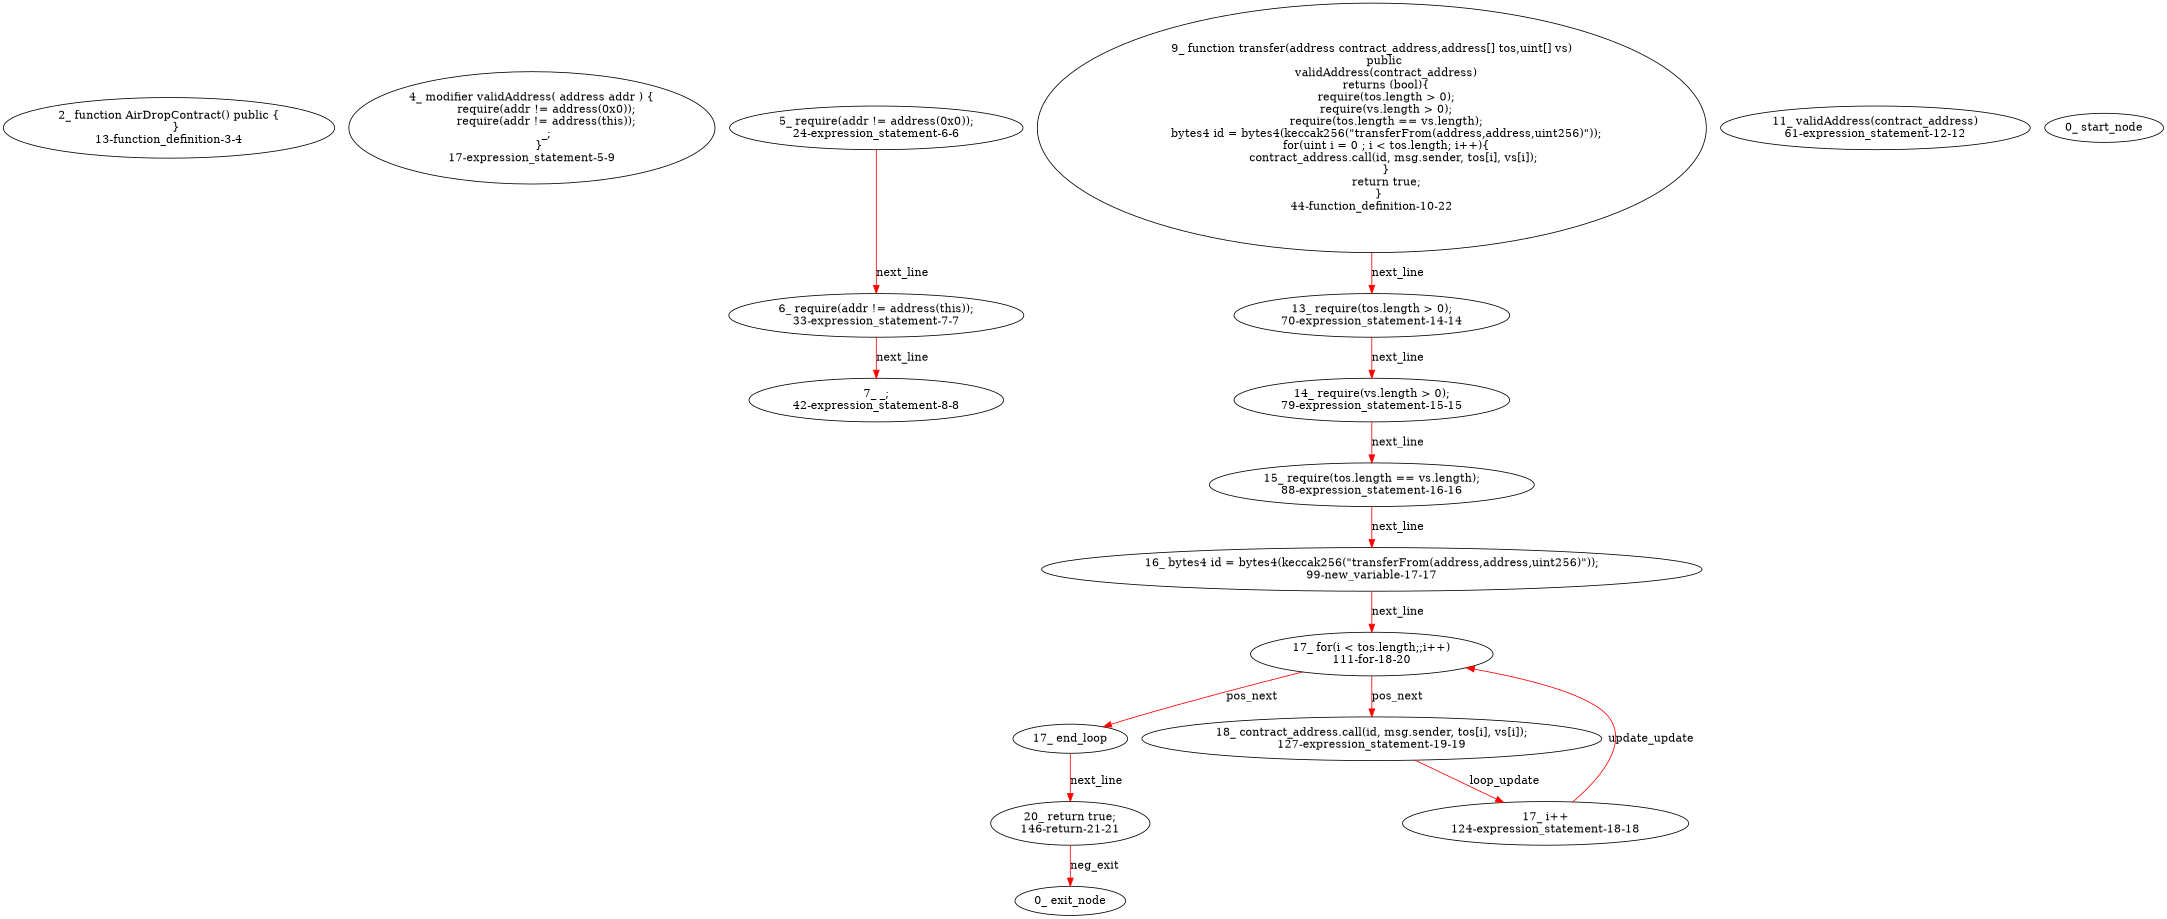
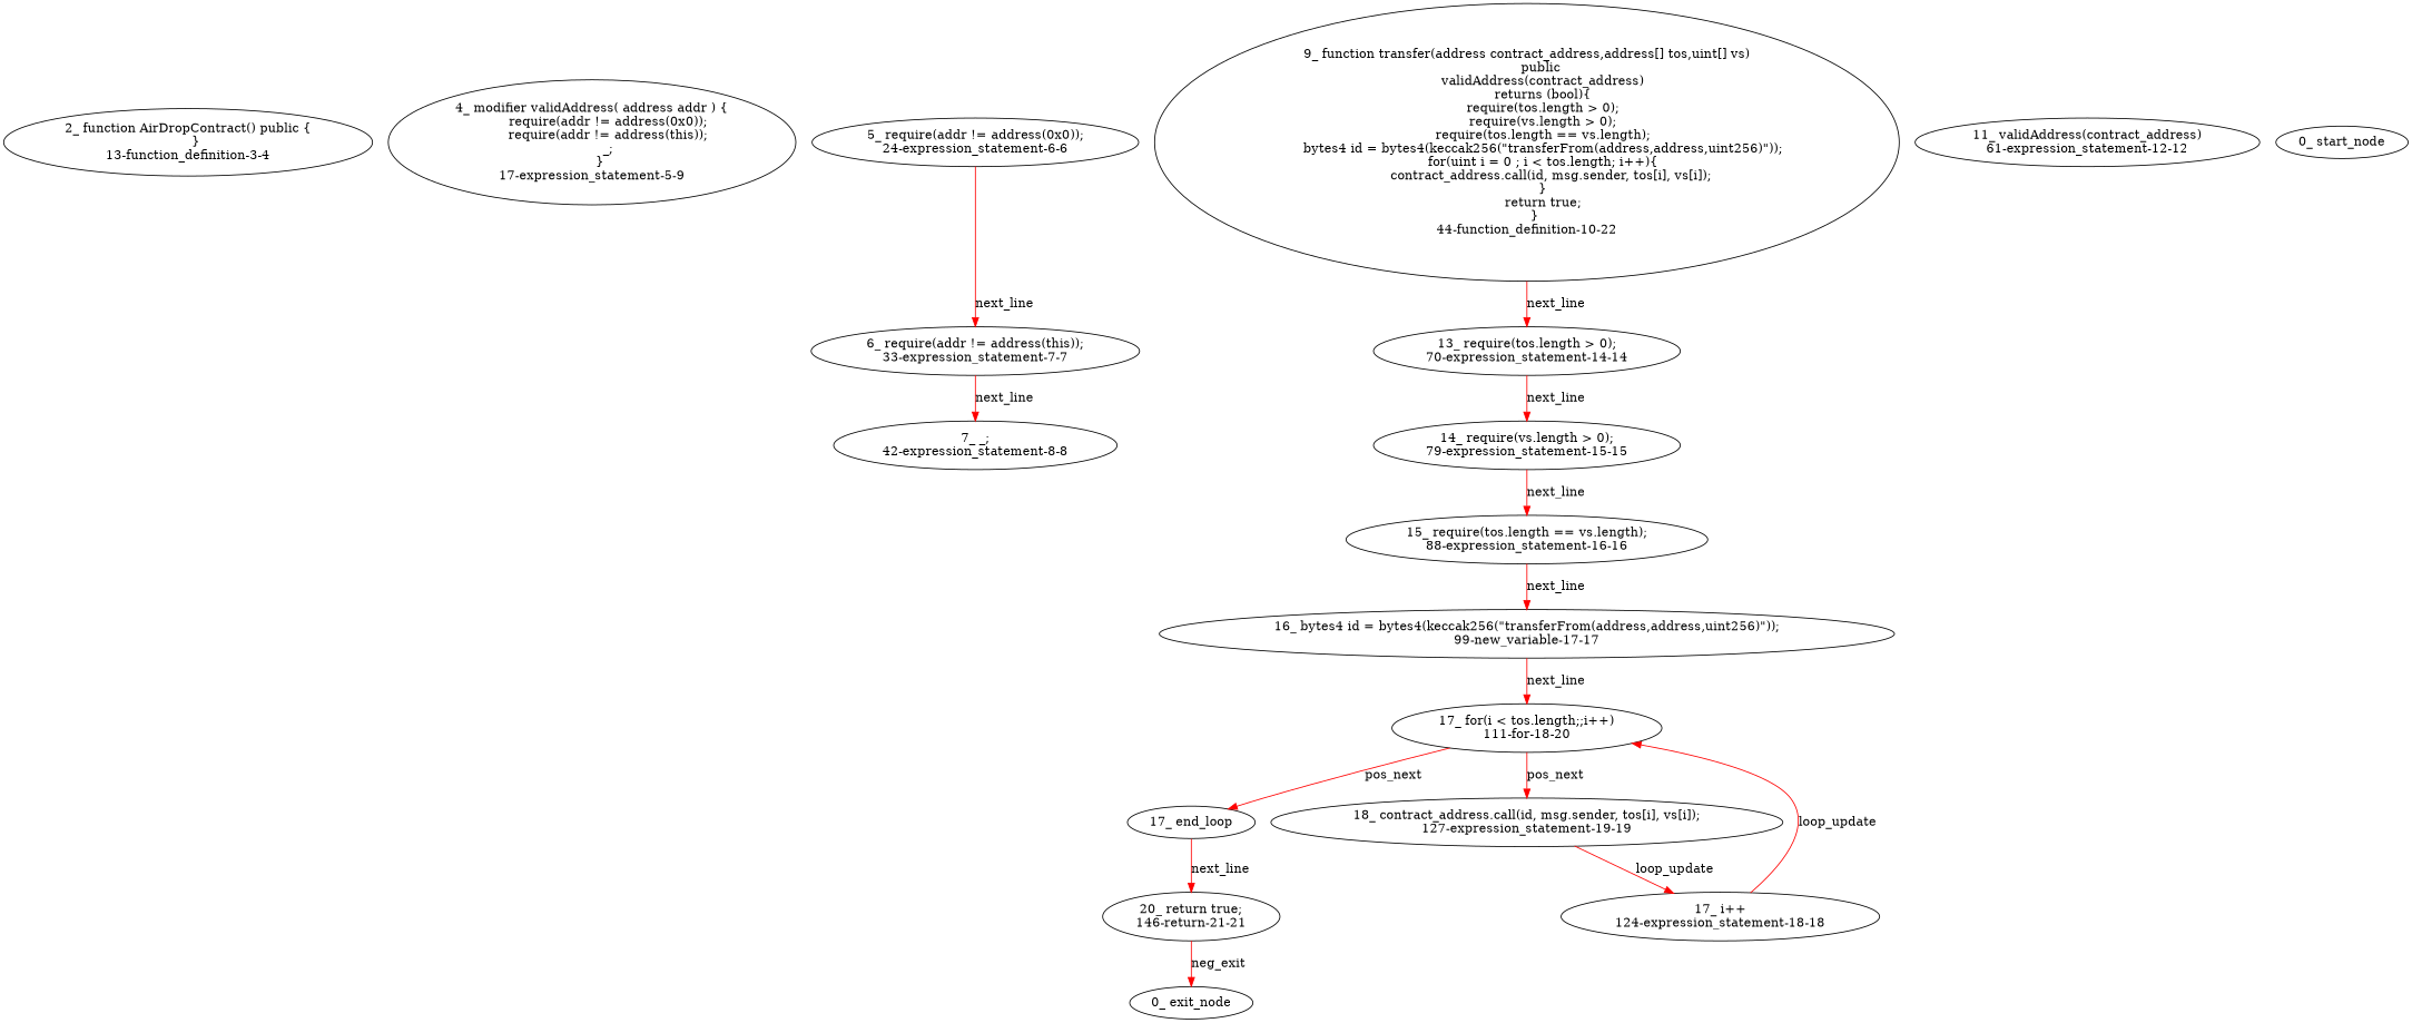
  digraph {
    node [method="transfer(address contract_address,address[] tos,uint[] vs)" type_label=expression_statement]
    edge [color=red controlflow_type=next_line edge_type=CFG_edge]
    n1 [label="2_ function AirDropContract() public {\n    }\n13-function_definition-3-4" method="AirDropContract()" type_label=function_definition]
    n2 [label="4_ modifier validAddress( address addr ) {\n        require(addr != address(0x0));\n        require(addr != address(this));\n        _;\n    }\n17-expression_statement-5-9" method=""]
    n3 [label="5_ require(addr != address(0x0));\n24-expression_statement-6-6" method=""]
    n4 [label="6_ require(addr != address(this));\n33-expression_statement-7-7" method=""]
    n5 [label="7_ _;\n42-expression_statement-8-8" method=""]
    n6 [label="9_ function transfer(address contract_address,address[] tos,uint[] vs)\n        public \n        validAddress(contract_address)\n        returns (bool){\n        require(tos.length > 0);\n        require(vs.length > 0);\n        require(tos.length == vs.length);\n        bytes4 id = bytes4(keccak256(\"transferFrom(address,address,uint256)\"));\n        for(uint i = 0 ; i < tos.length; i++){\n            contract_address.call(id, msg.sender, tos[i], vs[i]);\n        }\n        return true;\n    }\n44-function_definition-10-22" type_label=function_definition]
    n7 [label="13_ require(tos.length > 0);\n70-expression_statement-14-14"]
    n8 [label="14_ require(vs.length > 0);\n79-expression_statement-15-15"]
    n9 [label="11_ validAddress(contract_address)\n61-expression_statement-12-12"]
    n10 [label="15_ require(tos.length == vs.length);\n88-expression_statement-16-16"]
    n11 [label="16_ bytes4 id = bytes4(keccak256(\"transferFrom(address,address,uint256)\"));\n99-new_variable-17-17" type_label=new_variable]
    n12 [label="17_ for(i < tos.length;;i++)\n111-for-18-20" type_label=for]
    n13 [label="17_ end_loop" type_label=end_loop]
    n14 [label="18_ contract_address.call(id, msg.sender, tos[i], vs[i]);\n127-expression_statement-19-19"]
    n15 [label="20_ return true;\n146-return-21-21" type_label=return]
    n16 [label="17_ i++\n124-expression_statement-18-18"]
    n17 [label="0_ exit_node" type_label=exit method=""]
    n18 [label="0_ start_node" type_label=start method=""]
    n3 -> n4 [label=next_line]
    n4 -> n5 [label=next_line]
    n6 -> n7 [label=next_line]
    n7 -> n8 [label=next_line]
    n8 -> n10 [label=next_line]
    n10 -> n11 [label=next_line]
    n11 -> n12 [label=next_line]
    n12 -> n13 [controlflow_type=neg_next label=pos_next]
    n12 -> n14 [controlflow_type=pos_next label=pos_next]
    n13 -> n15 [label=next_line]
    n14 -> n16 [controlflow_type=loop_update label=loop_update]
    n15 -> n17 [controlflow_type=return_exit label=neg_exit]
-   n16 -> n12 [controlflow_type=loop_update label=update_update]
+   n16 -> n12 [controlflow_type=loop_update label=loop_update]
  }
